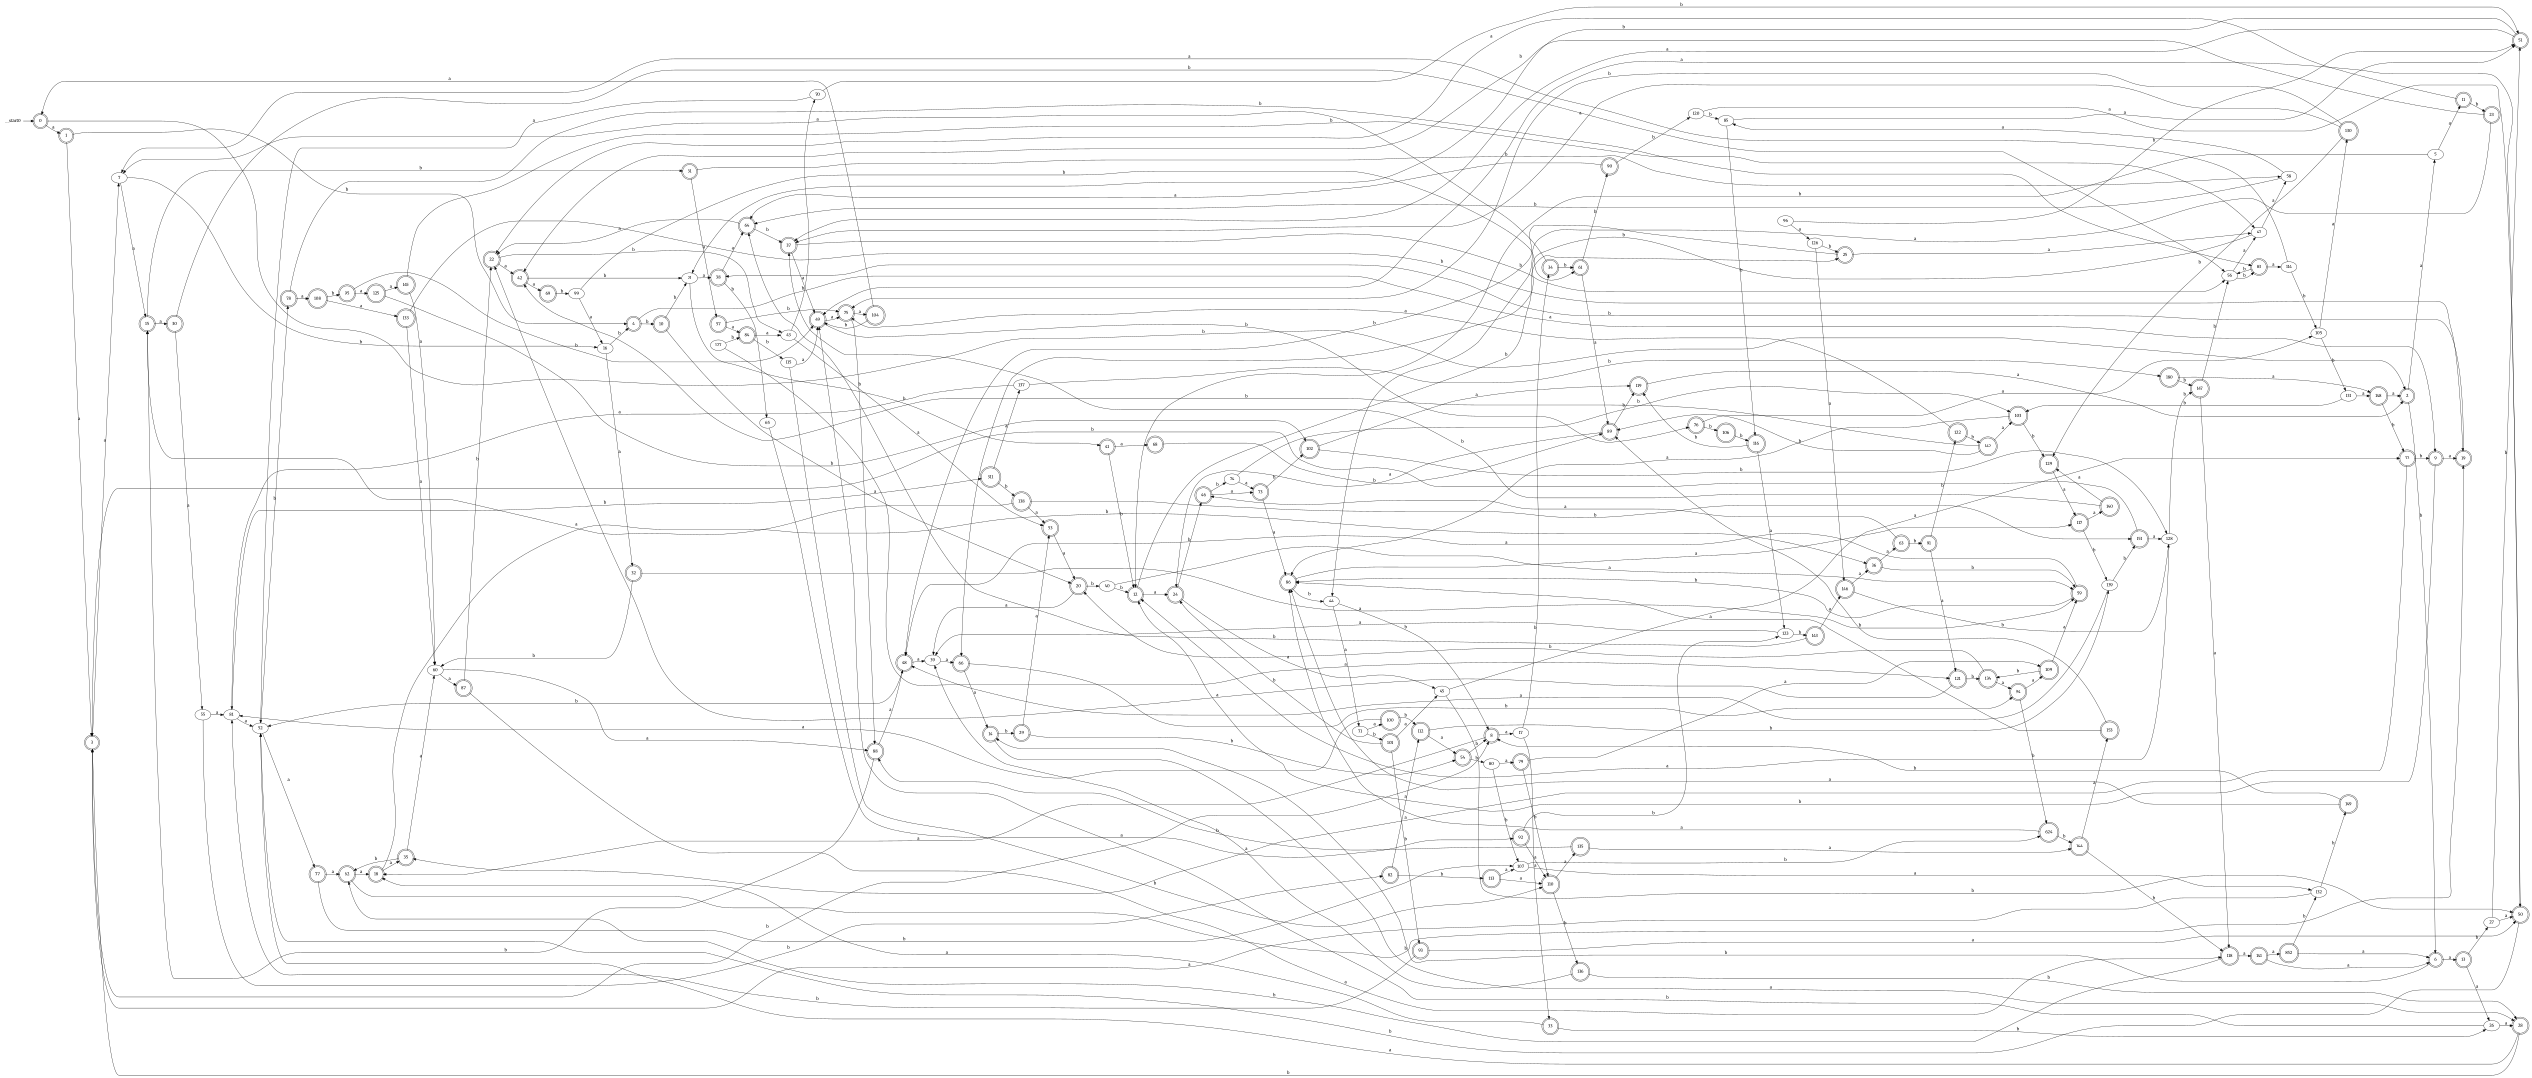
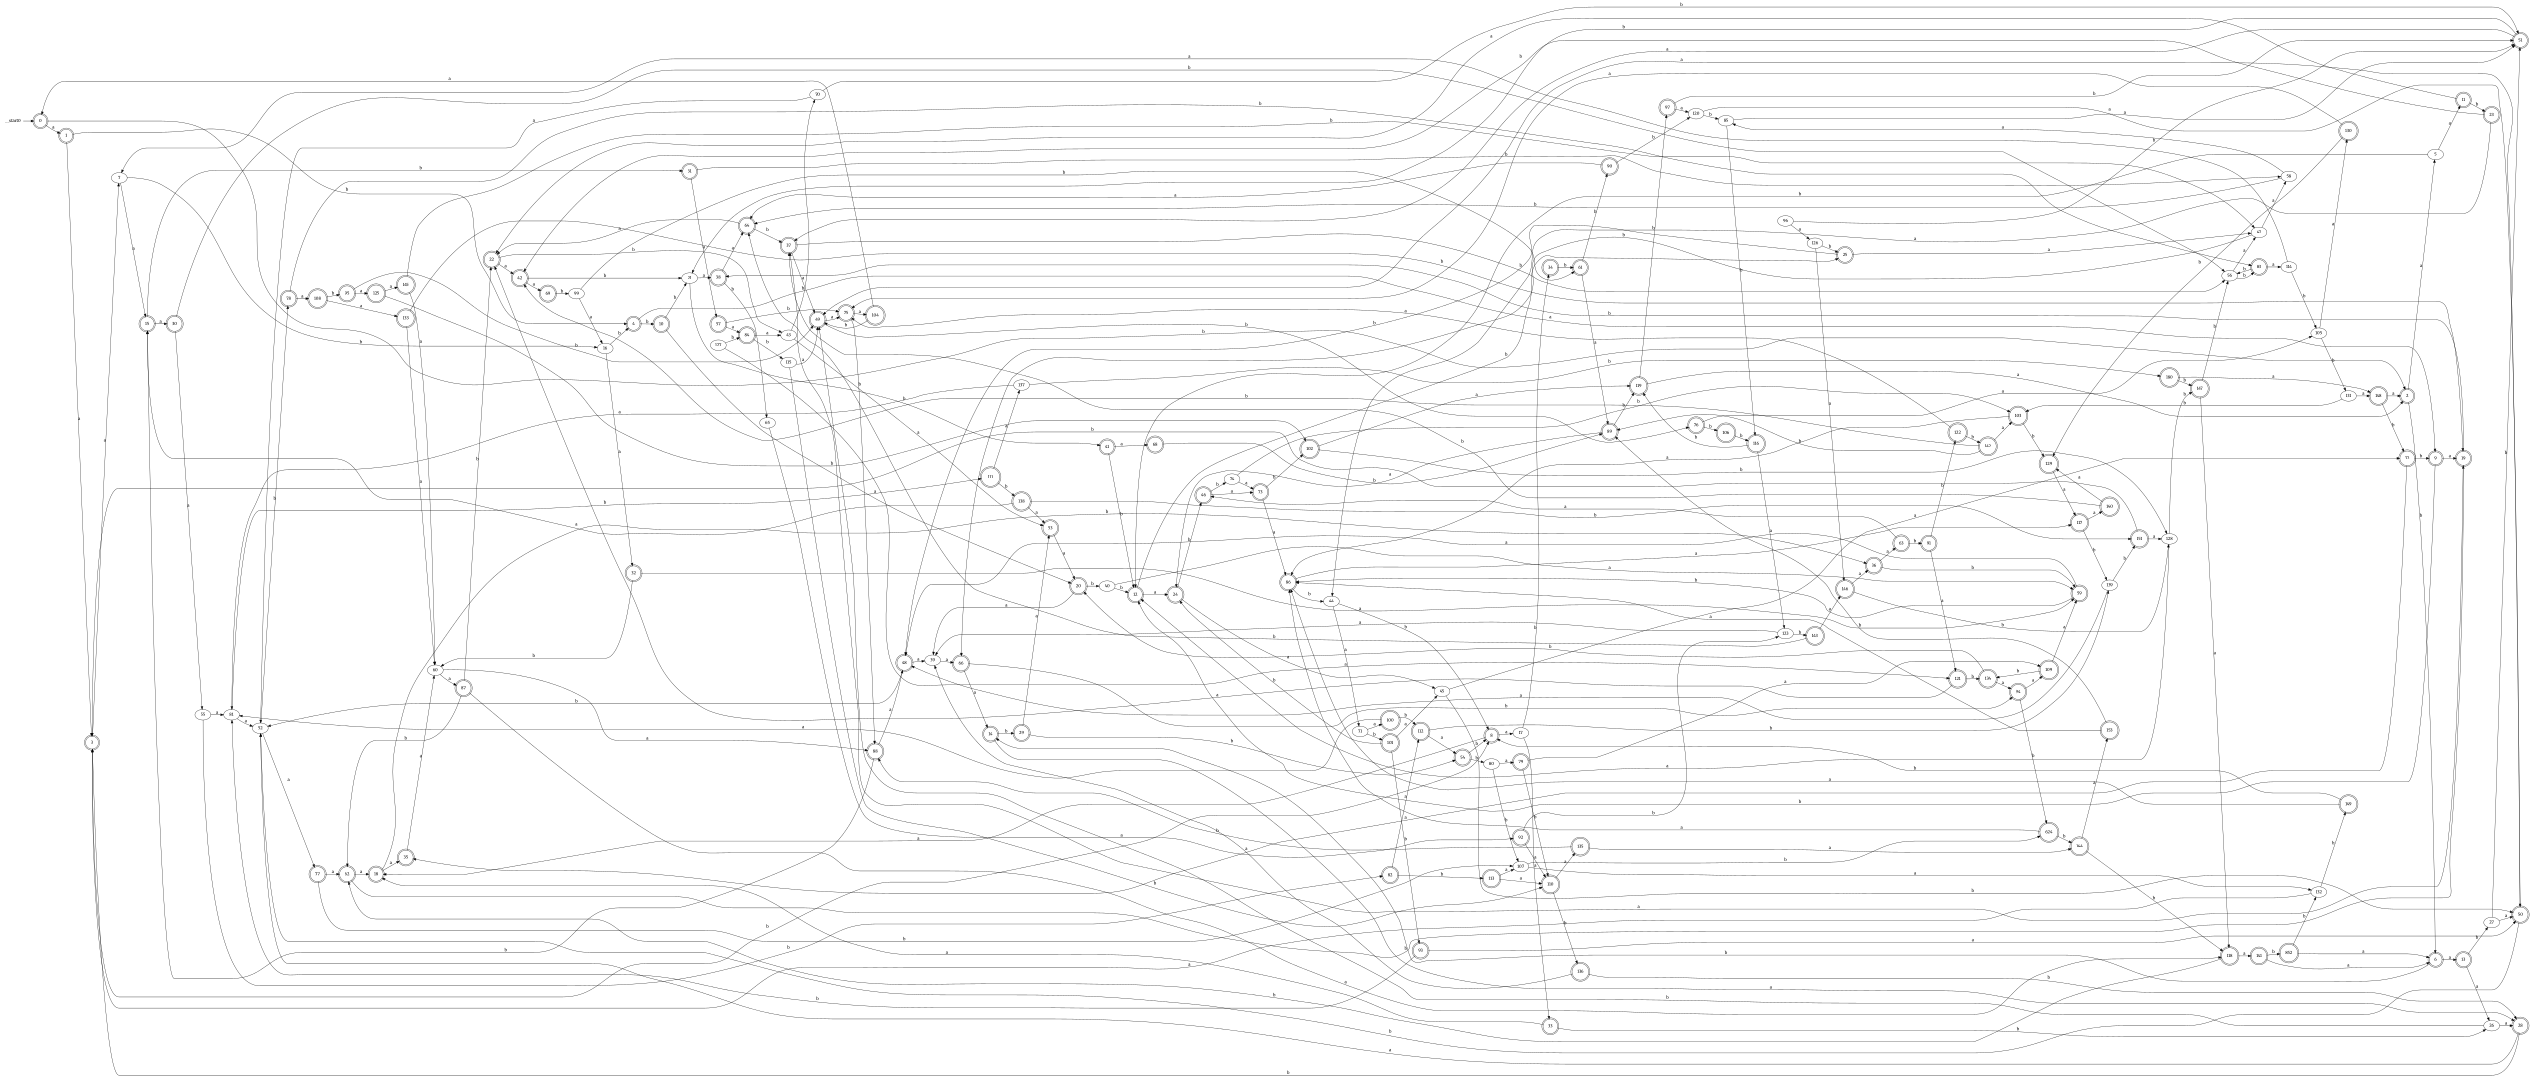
  digraph {
    fontname=Merriweather
    rankdir=LR
    node [fontname=Merriweather shape=doublecircle]
    edge [fontname=Merriweather]
    __start0 [shape=none]
    0
    1
    2
    3
    4
    5 [shape=""]
    6
    7 [shape=""]
    8
    9
    10
    11
    12
    13
    14
    15
    16 [shape=""]
    17 [shape=""]
    18
    19
    20
    21 [shape=""]
    22
    23
    24
    25
    26 [shape=""]
    27 [shape=""]
    28
    29
    30
    31
    32
    33
    34
    35
    36
    37
    38
    39 [shape=""]
    40 [shape=""]
    41
    42
    43 [shape=""]
    44 [shape=""]
    45 [shape=""]
    46
    47 [shape=""]
    48
    49
    50
    51
    52 [shape=""]
    53
    54
    55 [shape=""]
    56 [shape=""]
    57
    58 [shape=""]
    59
    60 [shape=""]
    61
    62
    63
    64
    65 [shape=""]
    66
    68
    69
    70 [shape=""]
    71 [shape=""]
    72
    73
    74 [shape=""]
    75
    76
    77
    78
    80 [shape=""]
    81 [shape=""]
    82
    83
    84
    85 [shape=""]
    86
    87
    88
    89
    90
    91
    92
    94
    99 [shape=""]
    100
    101
    102
    103
    104
    105 [shape=""]
    106
    107 [shape=""]
    108
    79
    109
    110
-   111 [label=311]
+   111
    112
    113
    114 [shape=""]
    115 [shape=""]
    116
    117
    118
    119
    120 [shape=""]
    121
    122
    123 [shape=""]
    93
    n121 [label=624]
    95
    125
    96 [shape=""]
    126 [shape=""]
+   97
    128 [shape=""]
    129
    130
    131 [shape=""]
    132 [shape=""]
    133
    134
    135
    136
    137 [shape=""]
    138
    139 [shape=""]
    140
    141
    142
    143
    144
    145
    146
    127 [shape=""]
    147
    148
    149
    n150 [label=180]
    151
    n152 [label=852]
    153
    __start0 -> 0
    0 -> 1 [label=a]
    0 -> 2 [label=b]
    1 -> 3 [label=a]
    1 -> 4 [label=b]
    2 -> 5 [label=a]
    2 -> 6 [label=b]
    3 -> 7 [label=a]
    3 -> 8 [label=b]
    4 -> 9 [label=a]
    4 -> 10 [label=b]
    5 -> 11 [label=a]
    5 -> 12 [label=b]
    6 -> 13 [label=a]
    6 -> 14 [label=b]
    7 -> 15 [label=a]
    7 -> 16 [label=b]
    8 -> 17 [label=a]
    8 -> 18 [label=a]
    9 -> 12 [label=b]
    9 -> 19 [label=a]
    10 -> 20 [label=a]
    10 -> 21 [label=b]
    11 -> 22 [label=a]
    11 -> 23 [label=b]
    12 -> 24 [label=a]
    12 -> 25 [label=b]
    13 -> 26 [label=a]
    13 -> 27 [label=b]
    14 -> 28 [label=a]
    14 -> 29 [label=b]
    15 -> 30 [label=a]
    15 -> 31 [label=b]
    16 -> 4 [label=b]
    16 -> 32 [label=a]
    17 -> 33 [label=a]
    17 -> 34 [label=b]
    18 -> 35 [label=a]
    18 -> 36 [label=b]
-   130 -> 37 [label=a]
+   19 -> 37 [label=a]
    19 -> 38 [label=b]
    20 -> 39 [label=a]
    20 -> 40 [label=b]
    21 -> 38 [label=a]
    21 -> 41 [label=b]
    22 -> 42 [label=a]
    22 -> 43 [label=b]
    23 -> 42 [label=b]
    23 -> 44 [label=a]
    24 -> 45 [label=a]
    24 -> 46 [label=b]
    25 -> 47 [label=a]
    25 -> 48 [label=b]
    26 -> 28 [label=a]
    26 -> 49 [label=b]
    27 -> 50 [label=a]
    27 -> 51 [label=b]
    28 -> 3 [label=b]
    28 -> 52 [label=a]
    29 -> 53 [label=a]
    29 -> 54 [label=b]
    30 -> 55 [label=a]
    30 -> 56 [label=b]
    31 -> 57 [label=a]
    31 -> 58 [label=b]
    32 -> 59 [label=a]
    32 -> 60 [label=b]
    33 -> 18 [label=a]
    33 -> 26 [label=b]
-   34 -> 7 [label=a]
    34 -> 61 [label=b]
    35 -> 60 [label=a]
-   35 -> 62 [label=b]
+   87 -> 62 [label=b]
    36 -> 59 [label=b]
    36 -> 63 [label=a]
    37 -> 49 [label=a]
    37 -> 56 [label=b]
    38 -> 64 [label=a]
    38 -> 65 [label=b]
    39 -> 66 [label=a]
    40 -> 12 [label=b]
    40 -> 59 [label=a]
    41 -> 12 [label=b]
    41 -> 68 [label=a]
    42 -> 21 [label=b]
    42 -> 69 [label=a]
    43 -> 53 [label=a]
    43 -> 70 [label=b]
    44 -> 8 [label=b]
    44 -> 71 [label=a]
    45 -> 50 [label=b]
    45 -> 72 [label=a]
    46 -> 73 [label=a]
    46 -> 74 [label=b]
    47 -> 58 [label=a]
    47 -> 66 [label=b]
    48 -> 39 [label=a]
    48 -> 52 [label=b]
    49 -> 75 [label=a]
    49 -> 76 [label=b]
    50 -> 49 [label=a]
    50 -> 52 [label=b]
    51 -> 21 [label=b]
    51 -> 37 [label=a]
    52 -> 77 [label=a]
    52 -> 78 [label=b]
    53 -> 20 [label=a]
    54 -> 8 [label=b]
    54 -> 80 [label=b]
    55 -> 81 [label=a]
    55 -> 82 [label=b]
    56 -> 47 [label=a]
    56 -> 83 [label=b]
    57 -> 75 [label=b]
    57 -> 84 [label=a]
    58 -> 64 [label=b]
    58 -> 85 [label=a]
    59 -> 48 [label=a]
    59 -> 86 [label=b]
    60 -> 87 [label=a]
    60 -> 88 [label=a]
    61 -> 89 [label=a]
    61 -> 90 [label=b]
    62 -> 18 [label=a]
    62 -> 19 [label=b]
    63 -> 46 [label=a]
    63 -> 91 [label=b]
    64 -> 22 [label=a]
    64 -> 37 [label=b]
    65 -> 92 [label=a]
    66 -> 14 [label=a]
    66 -> 94 [label=b]
    68 -> 89 [label=b]
    69 -> 99 [label=b]
    70 -> 51 [label=b]
    70 -> 52 [label=a]
    71 -> 100 [label=a]
    71 -> 101 [label=b]
    72 -> 9 [label=b]
    72 -> 35 [label=a]
    73 -> 86 [label=a]
    73 -> 102 [label=b]
    74 -> 73 [label=a]
    74 -> 103 [label=b]
    75 -> 88 [label=b]
    75 -> 104 [label=a]
    76 -> 105 [label=a]
    76 -> 106 [label=b]
    77 -> 62 [label=a]
    77 -> 107 [label=b]
    78 -> 83 [label=b]
    78 -> 108 [label=a]
    80 -> 107 [label=b]
    80 -> 79 [label=a]
    81 -> 52 [label=a]
    81 -> 111 [label=b]
    82 -> 112 [label=a]
    82 -> 113 [label=b]
    83 -> 56 [label=b]
    83 -> 114 [label=a]
    84 -> 43 [label=a]
    84 -> 115 [label=b]
    85 -> 51 [label=a]
    85 -> 116 [label=b]
    86 -> 44 [label=b]
    86 -> 117 [label=a]
    87 -> 22 [label=b]
    87 -> 118 [label=a]
    88 -> 15 [label=b]
    88 -> 48 [label=a]
    89 -> 24 [label=a]
    89 -> 119 [label=b]
    90 -> 64 [label=a]
    90 -> 120 [label=b]
    91 -> 121 [label=a]
    91 -> 122 [label=b]
    92 -> 110 [label=a]
    92 -> 123 [label=b]
    94 -> 109 [label=a]
    94 -> n121 [label=b]
    99 -> 16 [label=a]
    99 -> 61 [label=b]
    100 -> 81 [label=a]
    100 -> 112 [label=b]
    101 -> 24 [label=b]
    101 -> 45 [label=a]
    101 -> 93 [label=b]
    102 -> 119 [label=a]
    102 -> 128 [label=b]
    103 -> 86 [label=a]
    103 -> 129 [label=b]
    104 -> 0 [label=a]
    104 -> 49 [label=b]
    105 -> 130 [label=a]
    105 -> 131 [label=b]
    106 -> 116 [label=b]
    107 -> n121 [label=b]
    107 -> 132 [label=a]
    108 -> 95 [label=b]
    108 -> 133 [label=a]
    79 -> 109 [label=a]
    79 -> 110 [label=b]
    109 -> 59 [label=a]
    109 -> 134 [label=b]
    110 -> 135 [label=a]
    110 -> 136 [label=b]
    111 -> 137 [label=a]
    111 -> 138 [label=b]
    112 -> 54 [label=a]
    112 -> 139 [label=b]
    113 -> 107 [label=a]
    113 -> 110 [label=a]
    114 -> 7 [label=a]
    114 -> 105 [label=b]
    115 -> 49 [label=a]
    115 -> 110 [label=b]
    116 -> 119 [label=b]
    116 -> 123 [label=a]
    117 -> 139 [label=b]
    117 -> 140 [label=a]
    118 -> 62 [label=b]
    118 -> 141 [label=a]
    119 -> 2 [label=a]
+   119 -> 97 [label=b]
    120 -> 50 [label=a]
    120 -> 85 [label=b]
    121 -> 22 [label=a]
    121 -> 134 [label=b]
    122 -> 75 [label=a]
    122 -> 142 [label=b]
    123 -> 39 [label=a]
    123 -> 143 [label=b]
    93 -> 50 [label=a]
    93 -> 81 [label=b]
    n121 -> 86 [label=a]
    n121 -> 144 [label=b]
    95 -> 49 [label=b]
    95 -> 125 [label=a]
    125 -> 102 [label=b]
    125 -> 145 [label=a]
    96 -> 51 [label=b]
    96 -> 126 [label=a]
    126 -> 25 [label=b]
    126 -> 146 [label=a]
+   97 -> 51 [label=b]
+   97 -> 120 [label=a]
    128 -> 12 [label=a]
    128 -> 147 [label=b]
    129 -> 117 [label=a]
-   130 -> 75 [label=b]
+   130 -> 75 [label=a]
    130 -> 129 [label=b]
    131 -> 103 [label=b]
    131 -> 148 [label=a]
    132 -> 3 [label=a]
    132 -> 149 [label=b]
    133 -> 19 [label=b]
    133 -> 60 [label=a]
    134 -> 20 [label=b]
    134 -> 94 [label=a]
    135 -> 88 [label=b]
    135 -> 144 [label=a]
    136 -> 28 [label=b]
    136 -> 39 [label=a]
    137 -> 81 [label=a]
    137 -> n150 [label=b]
    138 -> 15 [label=a]
    138 -> 53 [label=a]
    138 -> 151 [label=b]
    139 -> 48 [label=a]
    139 -> 151 [label=b]
    140 -> 37 [label=b]
    140 -> 129 [label=a]
    141 -> 6 [label=a]
-   141 -> n152 [label=a]
+   141 -> n152 [label=b]
    142 -> 42 [label=b]
    142 -> 89 [label=b]
    142 -> 103 [label=a]
    143 -> 64 [label=b]
    143 -> 146 [label=a]
    144 -> 118 [label=b]
    144 -> 153 [label=a]
    145 -> 47 [label=b]
    145 -> 60 [label=a]
    146 -> 36 [label=a]
    146 -> 128 [label=b]
    127 -> 84 [label=b]
    127 -> 121 [label=a]
    147 -> 56 [label=b]
    147 -> 118 [label=a]
    148 -> 2 [label=a]
    148 -> 72 [label=b]
    149 -> 8 [label=b]
    149 -> 86 [label=a]
    n150 -> 147 [label=b]
    n150 -> 148 [label=a]
    151 -> 3 [label=b]
    151 -> 128 [label=a]
    n152 -> 6 [label=a]
    n152 -> 132 [label=b]
    153 -> 86 [label=a]
    153 -> 89 [label=b]
  }
